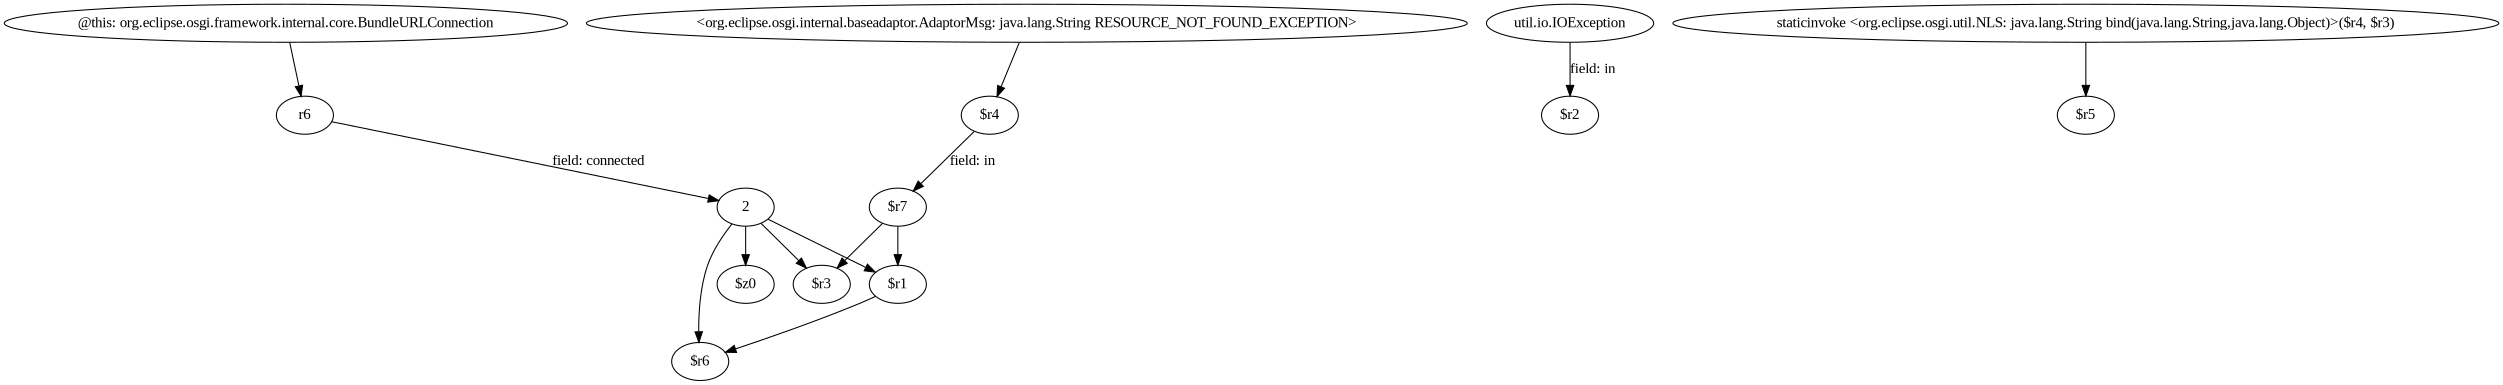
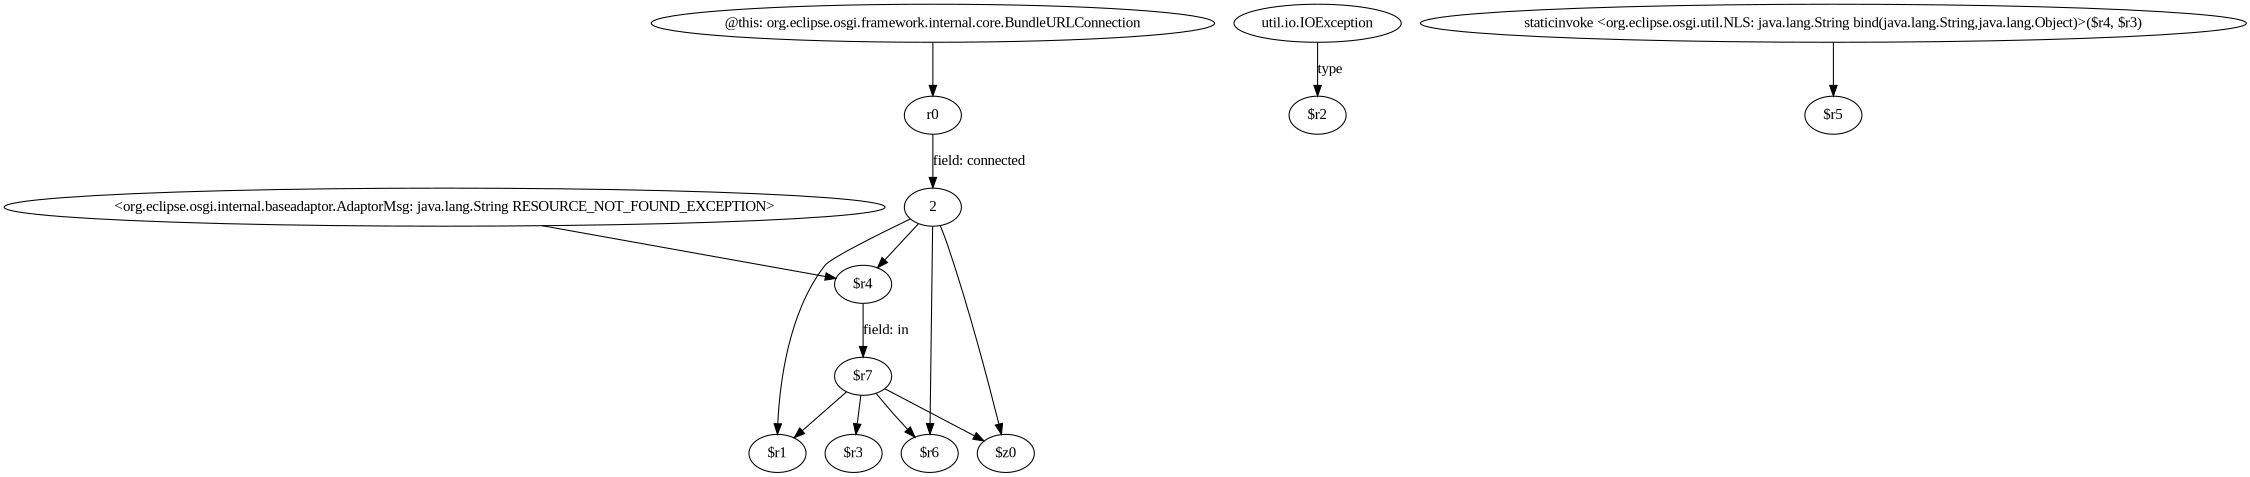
  digraph {
    fontname="Liberation Serif"
    node [fontname="Liberation Serif"]
    edge [fontname="Liberation Serif"]
    n1 [label=2]
    n2 [label="$r6"]
    n3 [label="$r3"]
    n4 [label="$z0"]
    n5 [label="$r1"]
    n6 [label="<org.eclipse.osgi.internal.baseadaptor.AdaptorMsg: java.lang.String RESOURCE_NOT_FOUND_EXCEPTION>"]
    n7 [label="$r4"]
    n8 [label="$r7"]
    n9 [label="util.io.IOException"]
    n10 [label="$r2"]
-   n11 [label=r6]
+   n11 [label=r0]
    n12 [label="@this: org.eclipse.osgi.framework.internal.core.BundleURLConnection"]
    n13 [label="staticinvoke <org.eclipse.osgi.util.NLS: java.lang.String bind(java.lang.String,java.lang.Object)>($r4, $r3)"]
    n14 [label="$r5"]
    n1 -> n2
-   n1 -> n3
+   n1 -> n7
    n1 -> n4
    n1 -> n5
    n6 -> n7
    n7 -> n8 [label="field: in"]
-   n5 -> n2
+   n8 -> n2
    n8 -> n3
+   n8 -> n4
    n8 -> n5
-   n9 -> n10 [label="field: in"]
+   n9 -> n10 [label=type]
    n11 -> n1 [label="field: connected"]
    n12 -> n11
    n13 -> n14
  }
